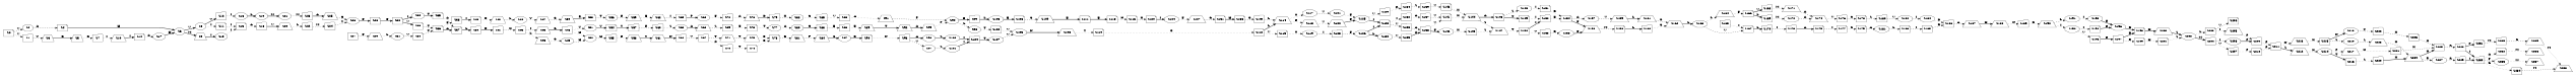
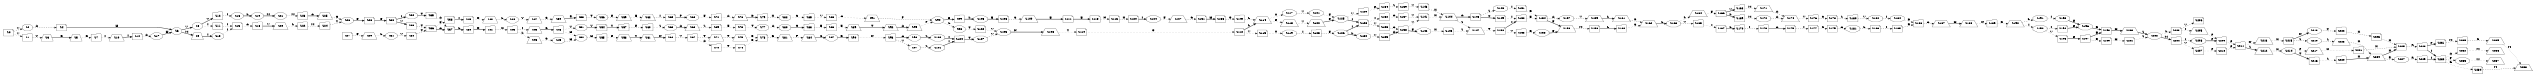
  strict digraph {
    rankdir=LR
    node [shape=note]
    edge [style=dotted]
    S1 [shape=folder]
    S0
    S2 [shape=octagon]
    S3 [shape=trapezium]
    S4
    S5 [shape=trapezium]
    S6 [shape=octagon]
    S7 [shape=folder]
    S8 [shape=octagon]
    S9 [shape=trapezium]
    S10 [shape=trapezium]
    S11
    S12 [shape=folder]
    S13 [shape=octagon]
    S14
    S15
    S16 [shape=octagon]
    S17 [shape=octagon]
    S18 [shape=folder]
    S19 [shape=octagon]
    S20 [shape=trapezium]
    S21 [shape=octagon]
    S22 [shape=folder]
    S23 [shape=folder]
    S24 [shape=folder]
    S25 [shape=trapezium]
    S26 [shape=octagon]
    S28
    S29 [shape=trapezium]
    S27
    S30
    S31 [shape=octagon]
    S32 [shape=octagon]
    S33
    S34
    S35
    S36
    S37
    S38
    S39 [shape=folder]
    S40
    S41 [shape=folder]
    S42 [shape=trapezium]
    S43 [shape=folder]
    S44 [shape=octagon]
    S45 [shape=trapezium]
    S46 [shape=trapezium]
    S47 [shape=trapezium]
    S48 [shape=folder]
    S49 [shape=octagon]
    S50 [shape=trapezium]
    S51 [shape=octagon]
    S52 [shape=octagon]
    S53
    S54
    S55 [shape=folder]
    S56 [shape=octagon]
    S57 [shape=folder]
    S58 [shape=trapezium]
    S59 [shape=trapezium]
    S60 [shape=folder]
    S61 [shape=trapezium]
    S62 [shape=trapezium]
    S63 [shape=octagon]
    S64 [shape=folder]
    S65
    S66 [shape=trapezium]
    S67 [shape=folder]
    S68 [shape=octagon]
    S69
    S70 [shape=folder]
    S71 [shape=trapezium]
    S72 [shape=folder]
    S73
    S74
    S75 [shape=trapezium]
    S76 [shape=trapezium]
    S77 [shape=octagon]
    S78
    S79 [shape=folder]
    S80 [shape=octagon]
    S81 [shape=trapezium]
    S82 [shape=octagon]
    S83 [shape=folder]
    S84 [shape=trapezium]
    S85 [shape=folder]
    S86 [shape=folder]
    S87 [shape=octagon]
    S88
    S89 [shape=trapezium]
    S90
    S91 [shape=trapezium]
    S92 [shape=trapezium]
    S93 [shape=folder]
    S94 [shape=octagon]
    S95 [shape=trapezium]
    S96 [shape=octagon]
    S97 [shape=octagon]
    S98 [shape=octagon]
    S99 [shape=folder]
    S100 [shape=octagon]
    S101 [shape=octagon]
    S102
    S103 [shape=octagon]
    S104 [shape=folder]
    S105 [shape=octagon]
    S106
    S107 [shape=octagon]
    S108 [shape=trapezium]
    S109 [shape=trapezium]
    S110
    S111
    S112
    S113
    S114 [shape=trapezium]
    S115
    S116
    S117 [shape=octagon]
    S118 [shape=trapezium]
    S119 [shape=octagon]
    S120
    S121 [shape=octagon]
    S122 [shape=trapezium]
    S123 [shape=folder]
    S124 [shape=octagon]
    S125 [shape=octagon]
    S126 [shape=octagon]
    S127 [shape=trapezium]
    S128
    S129 [shape=folder]
    S130 [shape=octagon]
    S131
    S132 [shape=folder]
    S133 [shape=folder]
    S134 [shape=folder]
    S135 [shape=folder]
    S136
    S137 [shape=folder]
    S138 [shape=folder]
    S139 [shape=folder]
    S140 [shape=folder]
    S141
    S142 [shape=octagon]
    S143
    S144 [shape=trapezium]
    S145
    S146
    S147 [shape=trapezium]
    S148 [shape=octagon]
    S149
    S150
    S151
    S152 [shape=folder]
    S153 [shape=folder]
    S154
    S155 [shape=octagon]
    S156 [shape=trapezium]
    S157 [shape=octagon]
    S158
    S159 [shape=trapezium]
    S160 [shape=folder]
    S161 [shape=trapezium]
    S162 [shape=trapezium]
    S163 [shape=octagon]
    S164 [shape=trapezium]
    S165 [shape=folder]
    S166
    S167
    S168 [shape=folder]
    S169 [shape=folder]
    S170 [shape=folder]
    S171 [shape=trapezium]
    S172 [shape=octagon]
    S173 [shape=folder]
    S174 [shape=trapezium]
    S175
    S176 [shape=folder]
    S177
    S178
    S179
    S180 [shape=folder]
    S181 [shape=octagon]
    S182 [shape=octagon]
    S183
    S184 [shape=octagon]
    S185
    S186 [shape=folder]
    S187 [shape=trapezium]
    S188 [shape=trapezium]
    S189 [shape=folder]
    S190 [shape=trapezium]
    S191 [shape=octagon]
    S192 [shape=octagon]
    S193 [shape=octagon]
    S194
    S195
    S196 [shape=octagon]
    S197 [shape=folder]
    S198
    S199
    S200 [shape=trapezium]
    S201
    S202 [shape=octagon]
    S203
    S204 [shape=folder]
    S205 [shape=trapezium]
    S206
    S207 [shape=folder]
    S208 [shape=octagon]
    S209 [shape=folder]
    S210
    S211 [shape=folder]
    S212 [shape=trapezium]
    S213 [shape=trapezium]
    S214 [shape=octagon]
    S215
    S216 [shape=folder]
    S217 [shape=trapezium]
    S218 [shape=octagon]
    S219 [shape=octagon]
    S220 [shape=folder]
    S221 [shape=folder]
    S222 [shape=folder]
    S223 [shape=trapezium]
    n225 [label=S284 shape=trapezium]
    S225
    S226
    S227 [shape=octagon]
    S228 [shape=folder]
    S229 [shape=folder]
    S230 [shape=folder]
    S231
    S232
    S233 [shape=octagon]
    S234
    S235 [shape=folder]
    S236 [shape=trapezium]
    S237 [shape=trapezium]
    S238 [shape=trapezium]
    S239 [shape=trapezium]
    S1 -> S3 [label=Y style=dashed]
    S0 -> S1 [label=V]
    S0 -> S2 [label=V style=dashed]
    S2 -> S4 [label=A style=dashed]
    S3 -> S5 [label=E style=bold]
    S4 -> S6 [label=H style=bold]
    S5 -> S7 [label=Q]
    S6 -> S8 [label=V style=bold]
    S6 -> S9 [label=M style=bold]
    S7 -> S10 [label=I]
    S8 -> S11 [label=I]
    S8 -> S12 [label=V style=bold]
    S9 -> S13 [label=I style=bold]
    S10 -> S14 [label=I style=bold]
    S11 -> S15 [label=I style=dashed]
    S12 -> S16 [label=I style=dashed]
    S13 -> S15 [label=I]
    S14 -> S17 [label=A]
    S15 -> S18 [label=A]
    S16 -> S19 [label=L style=bold]
    S17 -> S6 [label=H style=bold]
    S18 -> S20 [label=V style=bold]
    S19 -> S21 [label=M style=bold]
    S20 -> S22 [label=L]
    S21 -> S23 [label=M style=dashed]
    S22 -> S24 [label=M style=dashed]
    S23 -> S25 [label=A style=bold]
    S24 -> S26 [label=Y style=dashed]
    S25 -> S26 [label=Q style=dashed]
    S26 -> S28 [label=F style=bold]
    S28 -> S30 [label=F style=bold]
    S29 -> S31 [label=L]
    S27 -> S29 [label=F style=dashed]
    S30 -> S32 [label=I style=bold]
    S30 -> S33 [label=V style=bold]
    S31 -> S34 [label=V style=dashed]
    S32 -> S35 [label=T style=bold]
    S33 -> S36 [label=T style=dashed]
    S34 -> S36 [label=T style=dashed]
    S35 -> S37 [label=A]
    S36 -> S37 [label=A style=bold]
    S36 -> S38 [label=F]
    S37 -> S39 [label=L style=bold]
    S38 -> S40 [label=I style=bold]
    S39 -> S41 [label=D style=bold]
    S40 -> S42 [label=D]
    S41 -> S43 [label=K style=dashed]
    S42 -> S44 [label=L style=dashed]
    S43 -> S45 [label=I style=dashed]
    S43 -> S46 [label=L]
    S44 -> S47 [label=Y]
    S45 -> S48 [label=G style=bold]
    S46 -> S49 [label=G]
    S47 -> S50 [label=G style=dashed]
    S48 -> S51 [label=Y]
    S48 -> S52 [label=H]
    S49 -> S52 [label=H style=dashed]
    S50 -> S53 [label=R style=bold]
    S51 -> S54 [label=Y style=bold]
    S52 -> S55 [label=H style=dashed]
    S53 -> S56 [label=T style=dashed]
    S54 -> S57 [label=Y style=bold]
    S55 -> S58 [label=F]
    S56 -> S59 [label=F style=dashed]
    S57 -> S60 [label=F style=dashed]
    S58 -> S61 [label=Y style=bold]
    S59 -> S62 [label=E]
    S60 -> S63 [label=S]
    S61 -> S64 [label=N style=bold]
    S62 -> S65 [label=I style=dashed]
    S63 -> S66 [label=A style=bold]
    S64 -> S67 [label=V style=dashed]
    S65 -> S68 [label=P style=bold]
    S66 -> S69 [label=S style=dashed]
    S67 -> S70 [label=A]
    S67 -> S71 [label=T style=dashed]
    S68 -> S72 [label=F]
    S69 -> S73 [label=E]
    S70 -> S74 [label=T]
    S71 -> S75 [label=T style=dashed]
    S72 -> S76 [label=A]
    S73 -> S77 [label=T]
    S74 -> S78 [label=E]
    S75 -> S78 [label=E]
    S76 -> S79 [label=D style=bold]
    S77 -> S80 [label=A]
    S78 -> S81 [label=E style=dashed]
    S79 -> S82 [label=K style=dashed]
    S80 -> S83 [label=Q style=bold]
    S81 -> S84 [label=P style=dashed]
    S82 -> S85 [label=G]
    S83 -> S86 [label=E style=dashed]
    S84 -> S87 [label=G style=bold]
    S85 -> S88 [label=V]
    S86 -> S89 [label=E]
    S87 -> S90 [label=E style=bold]
    S88 -> S91 [label=A]
    S89 -> S92 [label=T style=bold]
    S90 -> S93 [label=N]
    S91 -> S94 [label=P style=dashed]
    S92 -> S95 [label=A style=bold]
    S93 -> S96 [label=A style=bold]
    S93 -> S97 [label=V style=dashed]
    S94 -> S98 [label=L style=dashed]
    S94 -> S99 [label=E style=bold]
    S95 -> S94 [label=P]
    S96 -> S100 [label=S style=bold]
    S97 -> S101 [label=S style=dashed]
    S98 -> S102 [label=T]
    S99 -> S103 [label=L style=bold]
    S100 -> S104 [label=I style=bold]
    S101 -> S104 [label=I style=bold]
    S102 -> S105 [label=V]
    S103 -> S106 [label=E style=bold]
    S104 -> S107 [label=T style=bold]
    S105 -> S108 [label=N style=bold]
    S106 -> S109 [label=G style=dashed]
    S107 -> S105 [label=V style=dashed]
    S108 -> S110 [label=Y]
    S109 -> S111 [label=E style=bold]
    S110 -> S112 [label=Q]
    S111 -> S113 [label=E style=bold]
    S112 -> S114 [label=L style=bold]
    S112 -> S115 [label=V]
    S113 -> S116 [label=N]
    S114 -> S117 [label=T]
    S114 -> S118 [label=F]
    S115 -> S119 [label=T]
    S116 -> S120 [label=K style=dashed]
    S117 -> S121 [label=V style=dashed]
    S118 -> S122 [label=V]
    S119 -> S123 [label=I style=dashed]
    S120 -> S124 [label=I style=bold]
    S121 -> S125 [label=F]
    S122 -> S125 [label=F style=bold]
    S123 -> S126 [label=F style=dashed]
    S124 -> S127 [label=F]
    S125 -> S128 [label=I style=bold]
    S125 -> S129 [label=V]
    S126 -> S128 [label=I style=bold]
    S126 -> S130 [label=L style=bold]
    S127 -> S131 [label=G style=dashed]
    S128 -> S132 [label=I]
    S128 -> S133 [label=V style=dashed]
    S129 -> S134 [label=R]
    S130 -> S135 [label=V]
    S131 -> S136 [label=H style=bold]
    S132 -> S137 [label=A]
    S133 -> S138 [label=A style=dashed]
    S134 -> S139 [label=S style=dashed]
    S135 -> S138 [label=A style=bold]
    S136 -> S140 [label=Q style=dashed]
    S137 -> S141 [label=V style=dashed]
    S138 -> S141 [label=V]
    S138 -> S142 [label=F style=bold]
    S139 -> S143 [label=V style=dashed]
    S140 -> S114 [label=L style=dashed]
    S141 -> S144 [label=K]
    S142 -> S145 [label=K]
    S143 -> S144 [label=K style=dashed]
    S144 -> S146 [label=A style=bold]
    S144 -> S147 [label=S style=dashed]
    S145 -> S147 [label=S]
    S146 -> S148 [label=S style=dashed]
    S146 -> S149 [label=T style=bold]
    S147 -> S150 [label=T]
    S148 -> S151 [label=I]
    S149 -> S152 [label=I]
    S150 -> S152 [label=I style=bold]
    S150 -> S153 [label=V]
    S151 -> S154 [label=E]
    S152 -> S154 [label=E]
    S153 -> S155 [label=E style=dashed]
    S154 -> S156 [label=F style=bold]
    S154 -> S157 [label=A style=dashed]
    S155 -> S156 [label=F style=bold]
    S156 -> S158 [label=M style=dashed]
    S157 -> S159 [label=V style=dashed]
    S158 -> S160 [label=L style=bold]
    S159 -> S161 [label=L style=bold]
    S160 -> S162 [label=G]
    S161 -> S162 [label=G style=dashed]
    S162 -> S163 [label=L style=bold]
    S163 -> S164 [label=L]
-   S163 -> S167 [label=V style=dashed]
+   S163 -> S165 [label=V style=dashed]
    S164 -> S166 [label=F]
    S165 -> S167 [label=I]
    S166 -> S168 [label=V style=bold]
    S166 -> S169 [label=L style=bold]
    S167 -> S170 [label=L style=bold]
    S168 -> S171 [label=M]
    S169 -> S172 [label=M]
    S170 -> S173 [label=I style=dashed]
    S171 -> S174 [label=A style=dashed]
    S172 -> S174 [label=A style=dashed]
    S173 -> S175 [label=A style=bold]
    S174 -> S176 [label=V]
    S175 -> S177 [label=I style=dashed]
    S176 -> S178 [label=C style=dashed]
    S177 -> S179 [label=C]
    S178 -> S180 [label=S style=dashed]
    S179 -> S181 [label=A style=dashed]
    S180 -> S182 [label=V style=dashed]
    S181 -> S183 [label=L style=dashed]
    S182 -> S184 [label=I style=dashed]
    S183 -> S185 [label=I style=dashed]
    S184 -> S186 [label=D]
    S185 -> S186 [label=D style=dashed]
    S186 -> S187 [label=A style=dashed]
    S187 -> S188 [label=H style=bold]
    S188 -> S189 [label=N]
    S189 -> S190 [label=Q]
    S190 -> S191 [label=L style=dashed]
    S190 -> S192 [label=I]
    S191 -> S193 [label=I]
    S192 -> S194 [label=I style=dashed]
    S192 -> S195 [label=V]
    S193 -> S196 [label=F style=bold]
    S194 -> S196 [label=F style=bold]
    S195 -> S197 [label=F style=bold]
    S196 -> S198 [label=E style=bold]
    S197 -> S198 [label=E style=bold]
    S197 -> S199 [label=D style=dashed]
    S198 -> S200 [label=H style=bold]
    S199 -> S201 [label=H]
    S200 -> S202 [label=S style=bold]
    S201 -> S202 [label=S]
    S202 -> S203 [label=L]
    S202 -> S204 [label=M style=bold]
    S203 -> S205 [label=I]
    S203 -> S206 [label=V style=dashed]
    S204 -> S207 [label=V]
    S204 -> S208 [label=I style=dashed]
    S205 -> S209 [label=P]
    S207 -> S210 [label=P]
    S208 -> S209 [label=P style=bold]
    S209 -> S211 [label=P]
    S210 -> S211 [label=P]
    S211 -> S212 [label=S style=bold]
    S211 -> S213 [label=N]
    S212 -> S214 [label=K style=dashed]
    S213 -> S215 [label=K]
    S214 -> S216 [label=T style=bold]
    S214 -> S217 [label=P]
    S215 -> S218 [label=N style=bold]
    S215 -> S219 [label=S style=dashed]
    S216 -> S220 [label=S]
    S217 -> S221 [label=K]
    S218 -> S222 [label=T style=dashed]
    S219 -> S223 [label=S style=dashed]
    S220 -> n225 [label=K style=bold]
    S221 -> S225 [label=K style=dashed]
    S222 -> S226 [label=K style=dashed]
    S223 -> n225 [label=K style=dashed]
    n225 -> S225 [label=K style=bold]
    n225 -> S227 [label=R style=dashed]
    S225 -> S228 [label=R style=dashed]
    S226 -> S225 [label=K style=dashed]
    S227 -> S229 [label=R]
    S228 -> S230 [label=I style=bold]
    S228 -> S231 [label=P style=bold]
    S229 -> S230 [label=I style=bold]
    S230 -> S232 [label=A]
    S230 -> S233 [label=P style=dashed]
    S230 -> S234 [label=G]
    S231 -> S235 [label=M style=dashed]
    S232 -> S236 [label=M]
    S233 -> S237 [label=M]
    S234 -> S238 [label=M style=dashed]
    S235 -> S239 [label=G style=dashed]
    S239 -> S238 [label=M]
  }
